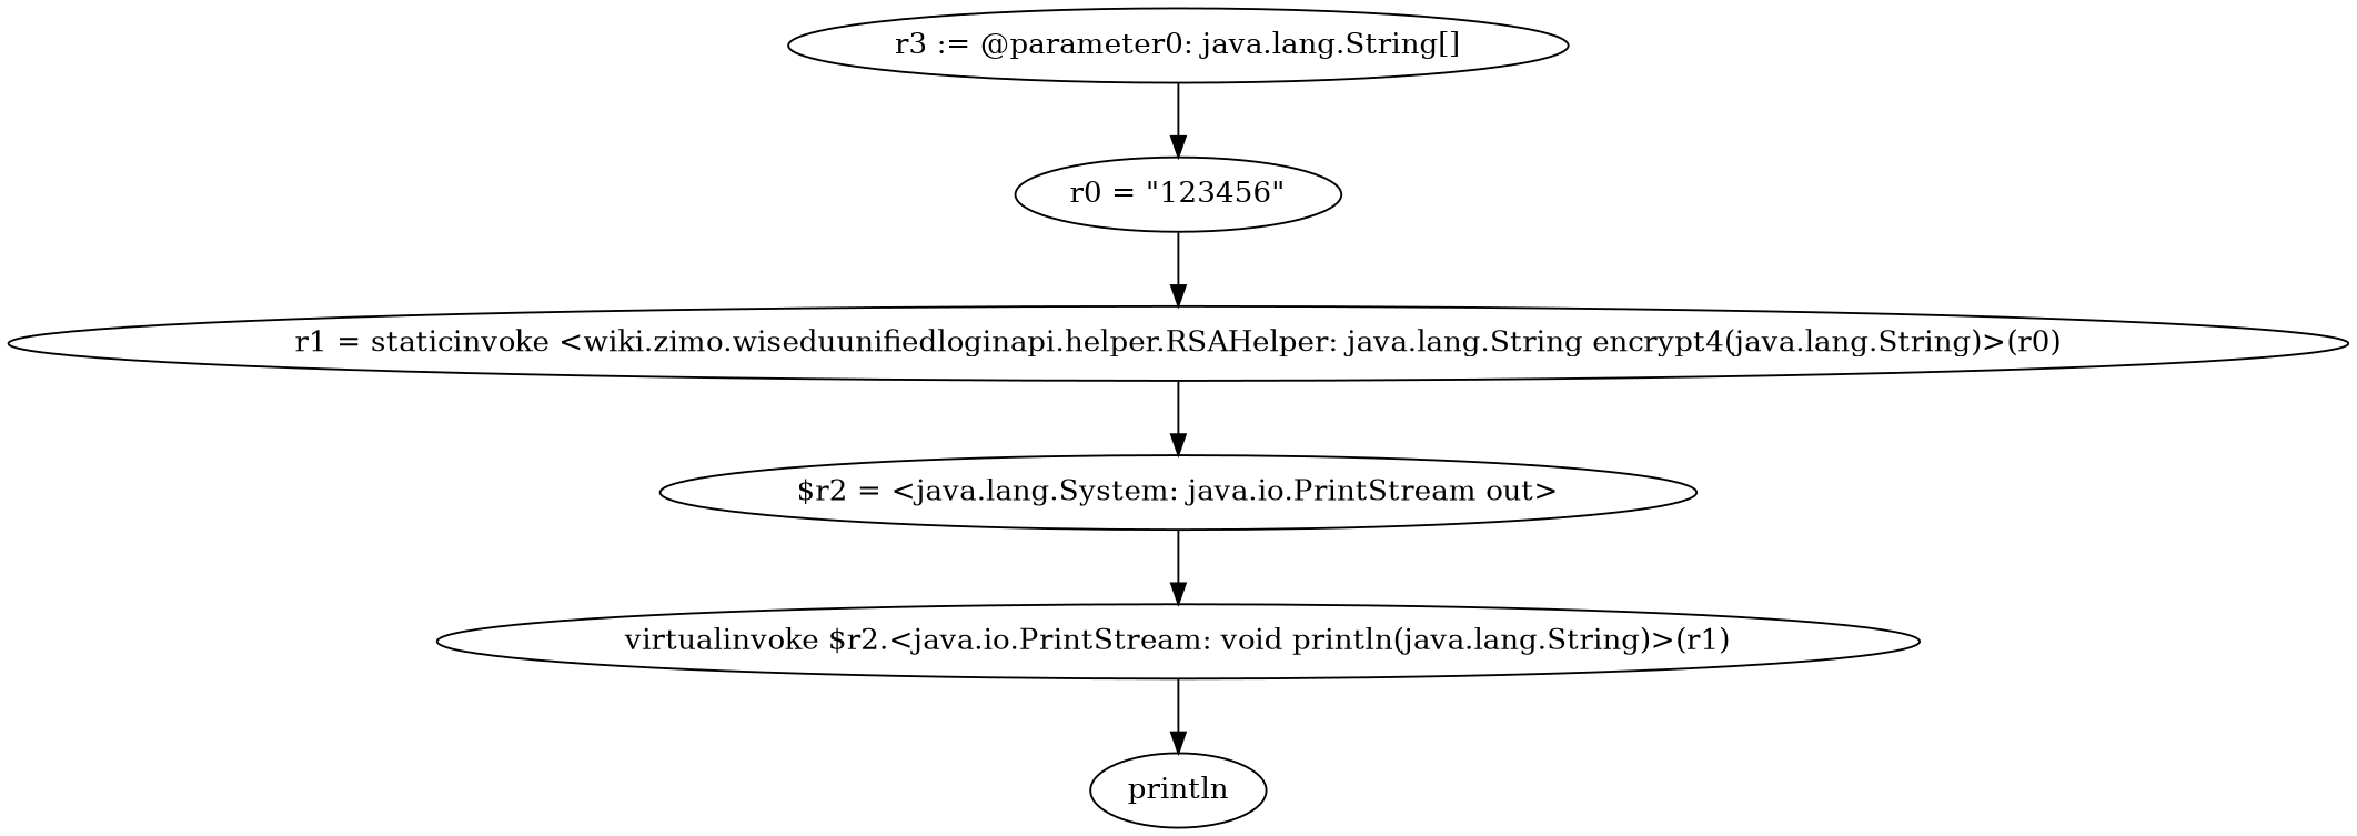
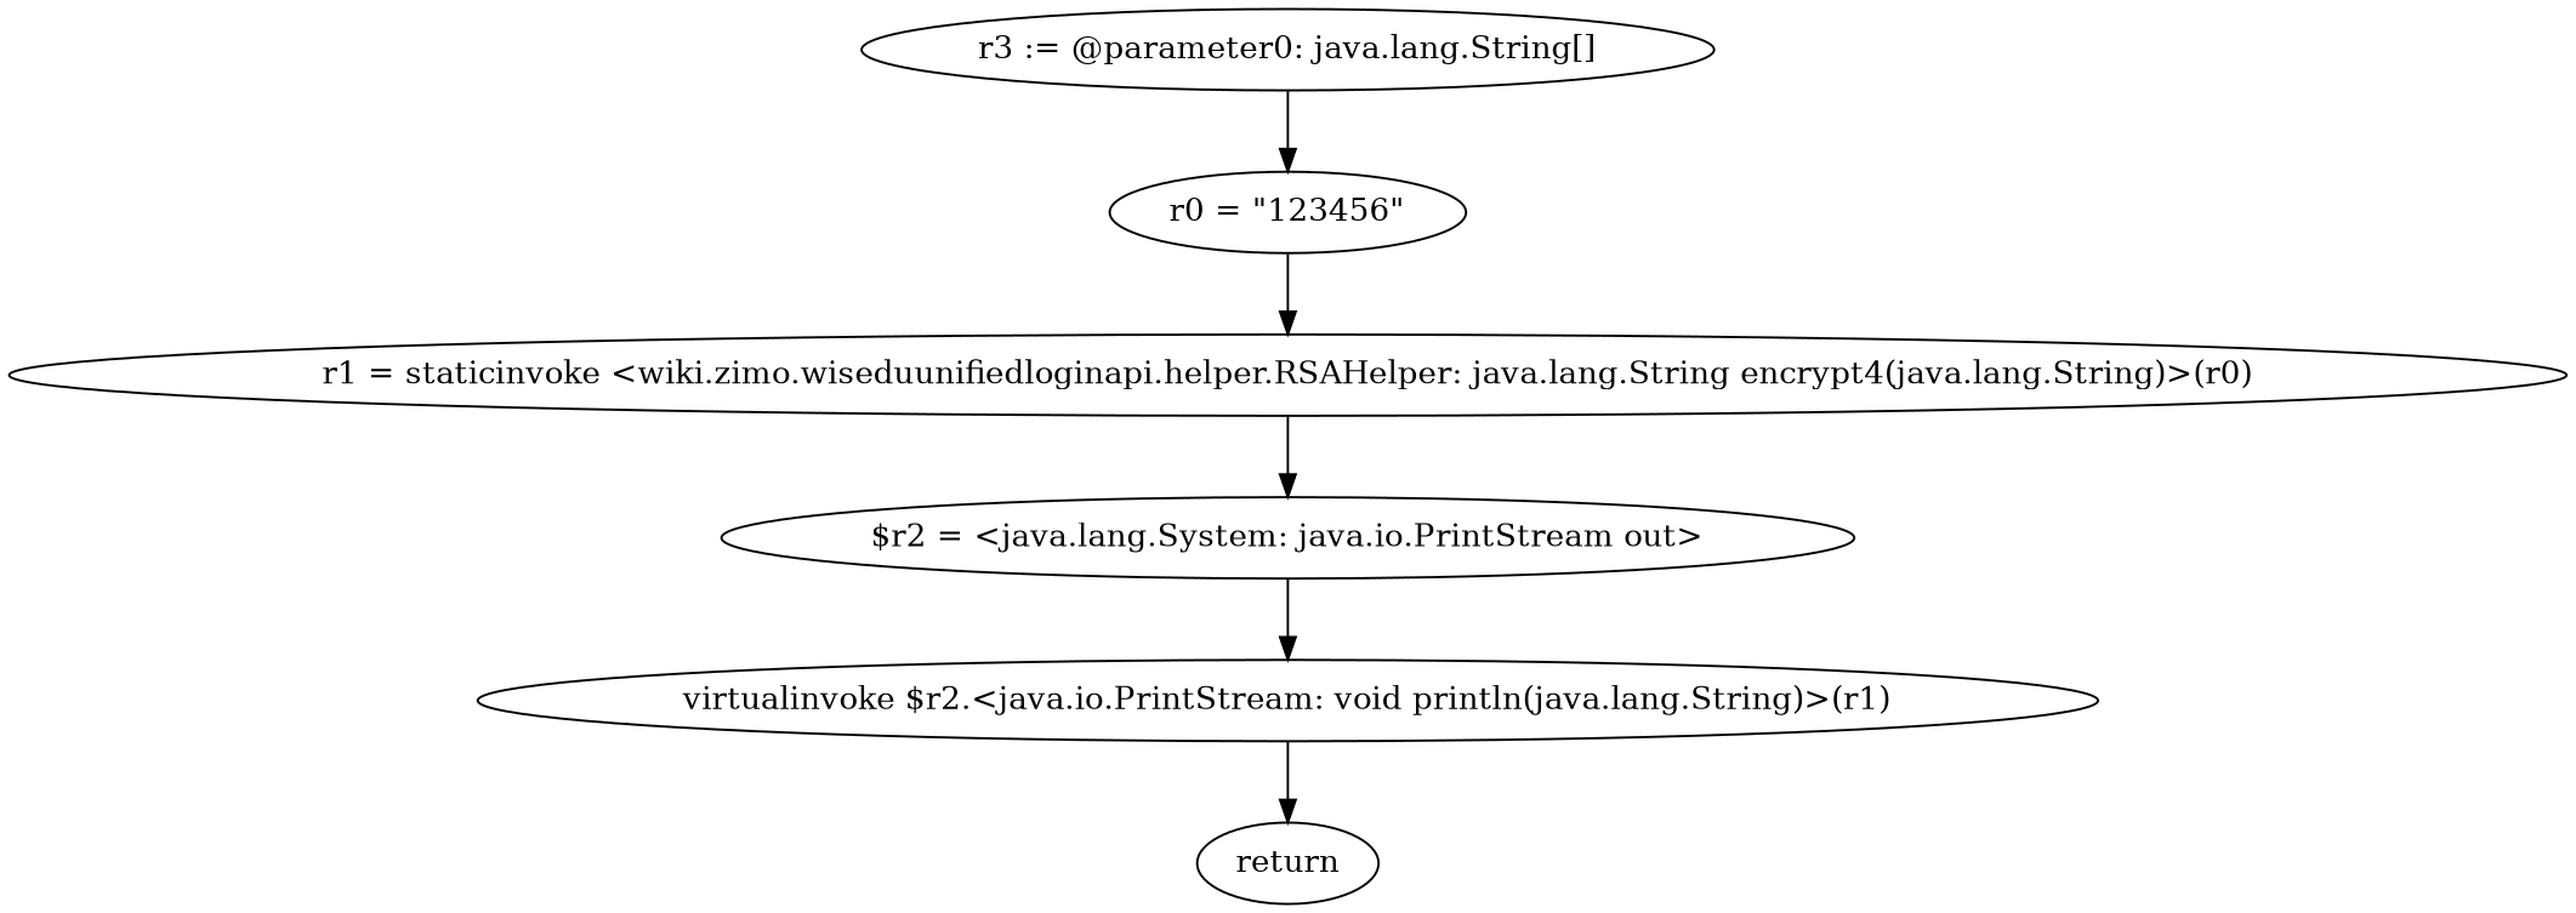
  digraph {
    "r3 := @parameter0: java.lang.String[]"
    "r0 = \"123456\""
    "r1 = staticinvoke <wiki.zimo.wiseduunifiedloginapi.helper.RSAHelper: java.lang.String encrypt4(java.lang.String)>(r0)"
    "$r2 = <java.lang.System: java.io.PrintStream out>"
    "virtualinvoke $r2.<java.io.PrintStream: void println(java.lang.String)>(r1)"
-   return [label=println]
+   return
    "r3 := @parameter0: java.lang.String[]" -> "r0 = \"123456\""
    "r0 = \"123456\"" -> "r1 = staticinvoke <wiki.zimo.wiseduunifiedloginapi.helper.RSAHelper: java.lang.String encrypt4(java.lang.String)>(r0)"
    "r1 = staticinvoke <wiki.zimo.wiseduunifiedloginapi.helper.RSAHelper: java.lang.String encrypt4(java.lang.String)>(r0)" -> "$r2 = <java.lang.System: java.io.PrintStream out>"
    "$r2 = <java.lang.System: java.io.PrintStream out>" -> "virtualinvoke $r2.<java.io.PrintStream: void println(java.lang.String)>(r1)"
    "virtualinvoke $r2.<java.io.PrintStream: void println(java.lang.String)>(r1)" -> return
  }
